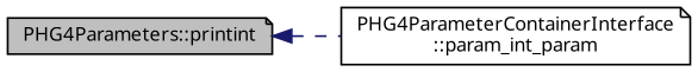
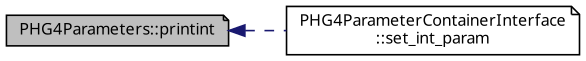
  digraph {
    rankdir=LR
    fontname="Noto Sans"
    node [color=black fontname="Noto Sans" fontsize=10 shape=note]
    n1 [fillcolor=grey75 fontcolor=black height=0.2 label="PHG4Parameters::printint" style=filled width=0.4]
-   n2 [height=0.2 label="PHG4ParameterContainerInterface\l::param_int_param" width=0.4]
+   n2 [height=0.2 label="PHG4ParameterContainerInterface\l::set_int_param" width=0.4]
    n1 -> n2 [color=midnightblue dir=back fontname="Noto Sans" fontsize=10 labelfontname=FreeSans labelfontsize=10 style=dashed]
  }
